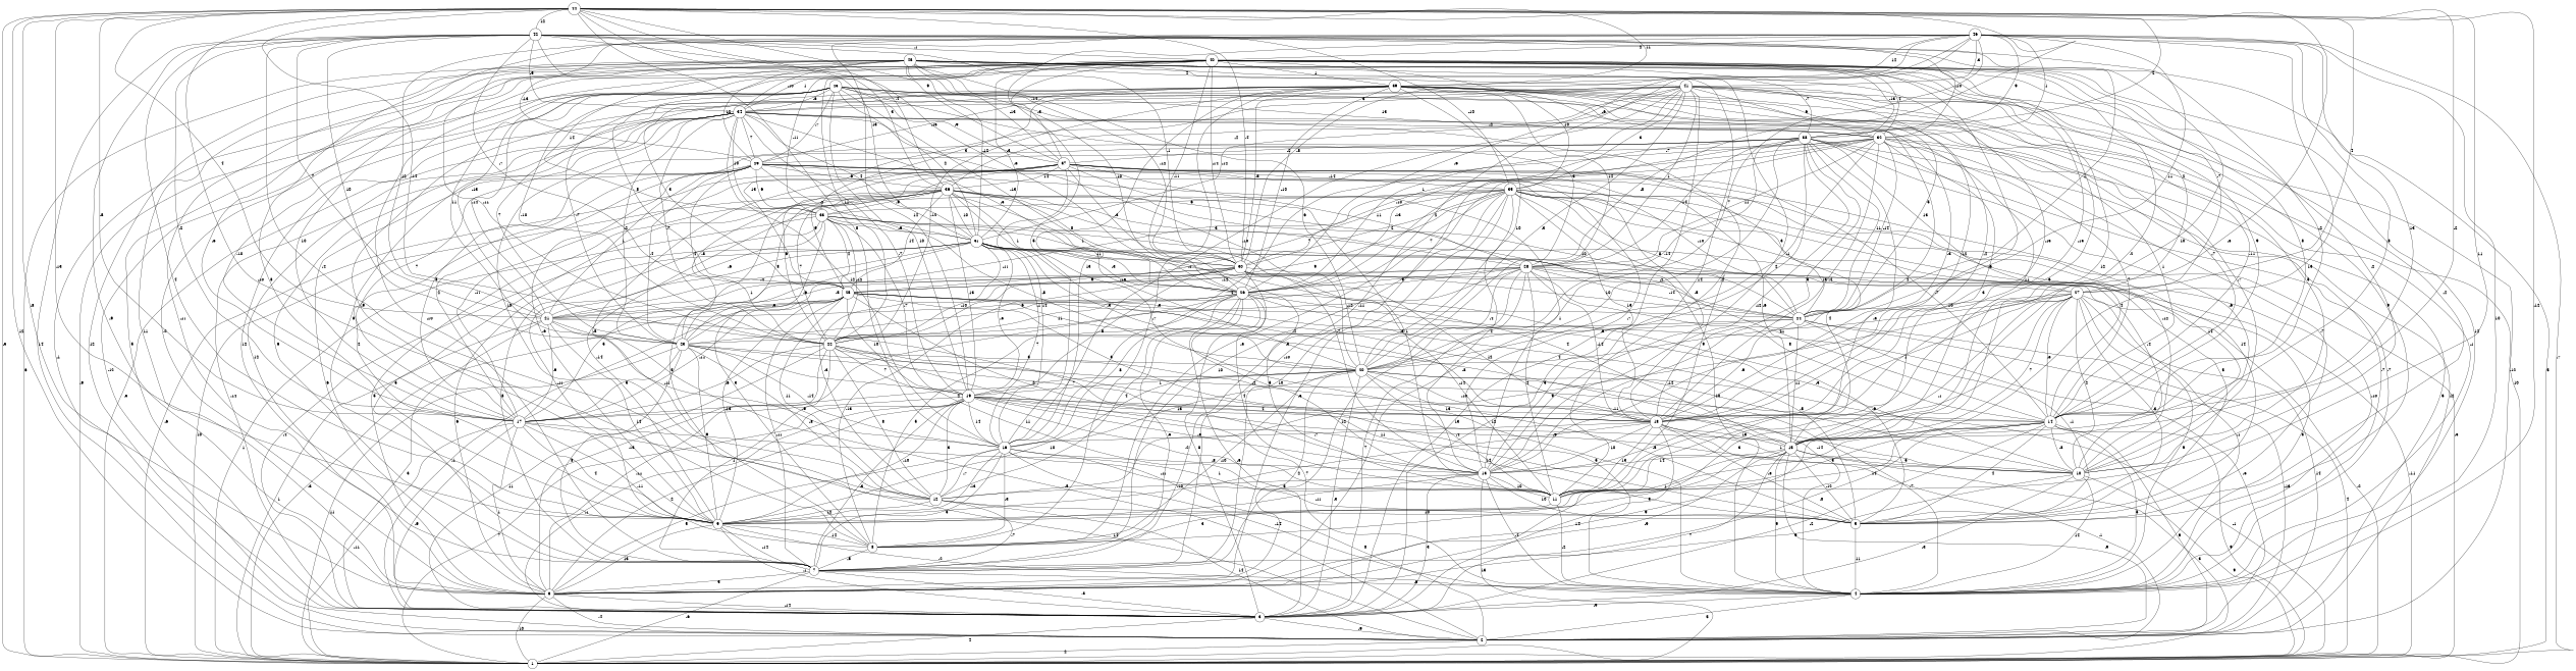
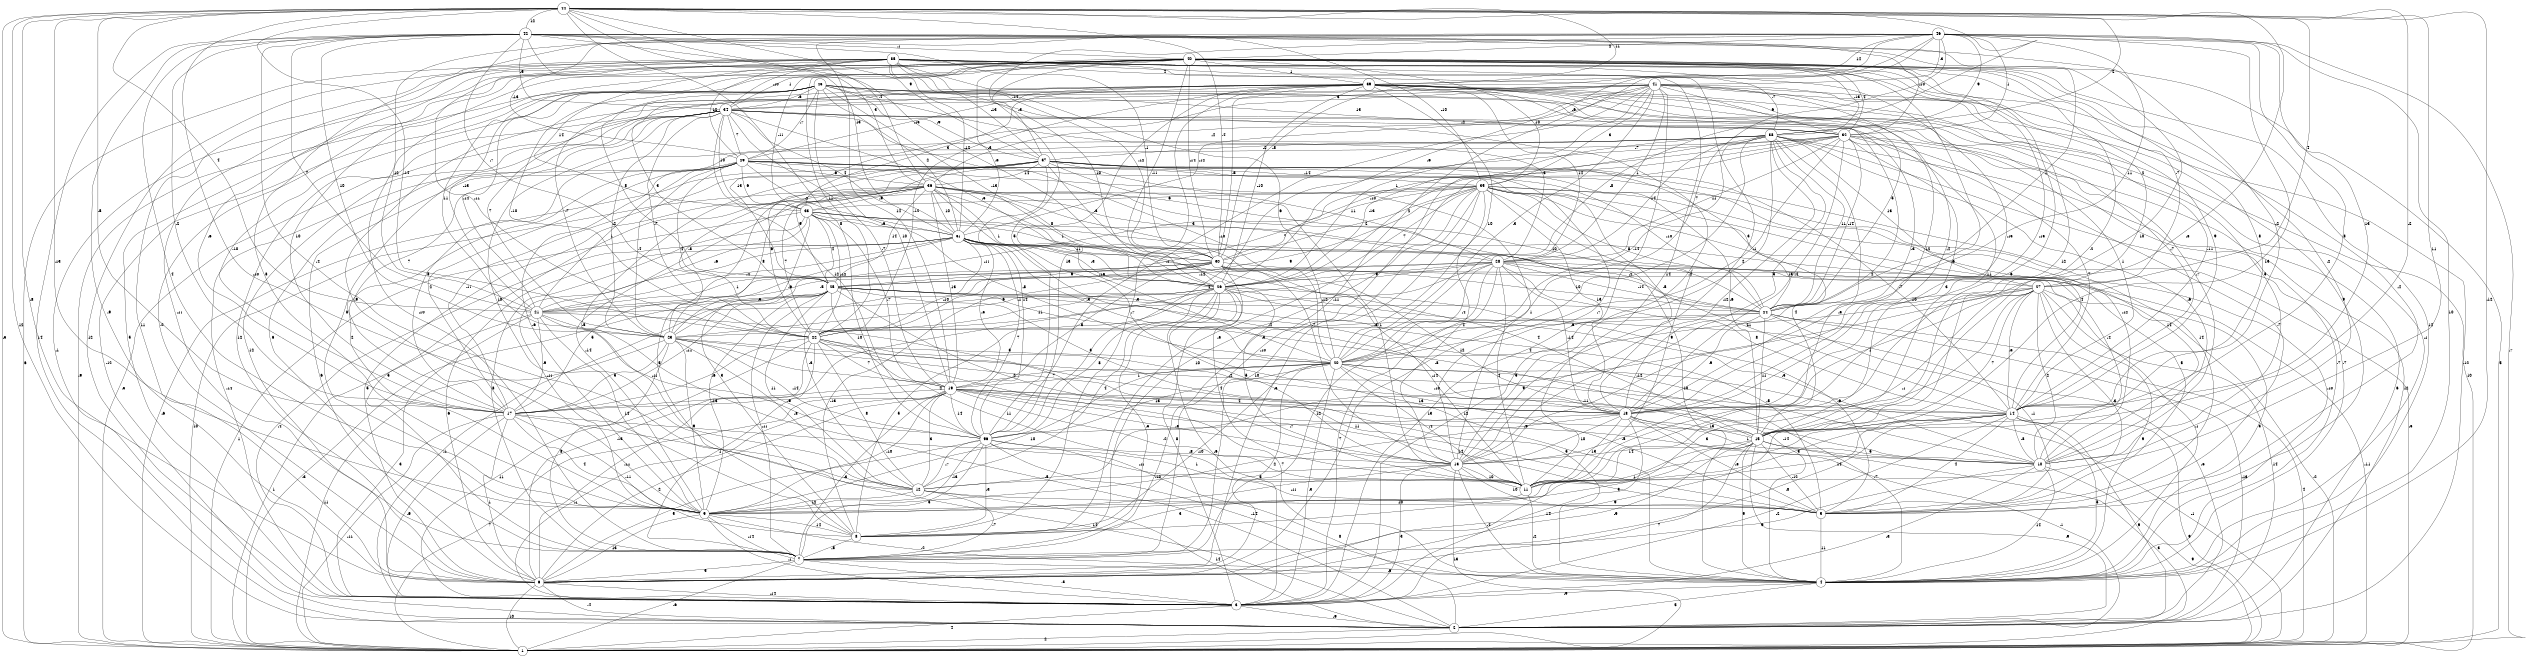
  graph {
    fontname="Helvetica,Arial,sans-serif"
    node [shape=circle]
    46
    1
    4
    7
    9
    11
    14
    15
-   16
+   16 [label=96]
    19
    20
    21
    24
    26
    29
    30
    32
    38
    39
    40
    41
    3
    2
    6
    8
    5
    10
    13
    12
    17
    18
    22
    23
    36
    25
    28
    27
    37
    33
    34
    31
    35
-   45
+   45 [label=85]
    44
    42
    43
    46 -- 1 [label=-7]
    46 -- 4 [label=10]
    46 -- 7 [label=-11]
    46 -- 9 [label=8]
    46 -- 11 [label=13]
    46 -- 14 [label=13]
    46 -- 15 [label=8]
    46 -- 16 [label=5]
    46 -- 19 [label=14]
    46 -- 20 [label=7]
    46 -- 21 [label=12]
    46 -- 24 [label=11]
    46 -- 26 [label=-6]
    46 -- 29 [label=-13]
    46 -- 30 [label=-8]
    46 -- 32 [label=1]
    46 -- 38 [label=9]
    46 -- 39 [label=14]
    46 -- 40 [label=2]
    46 -- 41 [label=-3]
    4 -- 3 [label=-9]
    4 -- 2 [label=5]
    7 -- 1 [label=-6]
    7 -- 4 [label=-6]
    7 -- 3 [label=-5]
    7 -- 6 [label=5]
    9 -- 4 [label=-2]
    9 -- 7 [label=-14]
    9 -- 3 [label=-1]
    9 -- 6 [label=13]
    9 -- 8 [label=14]
    11 -- 4 [label=-2]
    11 -- 8 [label=3]
    14 -- 1 [label=9]
    14 -- 4 [label=5]
    14 -- 7 [label=-8]
    14 -- 9 [label=14]
    14 -- 11 [label=3]
    14 -- 3 [label=-2]
    14 -- 2 [label=9]
    14 -- 6 [label=9]
    14 -- 5 [label=4]
    14 -- 10 [label=-8]
    15 -- 1 [label=3]
    15 -- 4 [label=9]
    15 -- 9 [label=1]
    15 -- 3 [label=7]
    15 -- 2 [label=-9]
    15 -- 6 [label=-9]
    15 -- 8 [label=3]
    15 -- 5 [label=-12]
    15 -- 10 [label=5]
    15 -- 13 [label=14]
    16 -- 4 [label=-14]
    16 -- 7 [label=3]
    16 -- 9 [label=-13]
    16 -- 11 [label=-11]
    16 -- 2 [label=8]
    16 -- 6 [label=5]
    16 -- 8 [label=-3]
    16 -- 13 [label=-8]
    16 -- 12 [label=-7]
    19 -- 1 [label=7]
    19 -- 7 [label=-3]
    19 -- 9 [label=-10]
    19 -- 11 [label=-2]
    19 -- 14 [label=13]
    19 -- 15 [label=13]
    19 -- 16 [label=14]
    19 -- 3 [label=-1]
    19 -- 6 [label=2]
    19 -- 5 [label=14]
    19 -- 10 [label=-9]
    19 -- 13 [label=-8]
    19 -- 12 [label=3]
    19 -- 17 [label=-9]
    19 -- 18 [label=4]
    20 -- 1 [label=-1]
    20 -- 4 [label=-7]
    20 -- 9 [label=10]
    20 -- 11 [label=-4]
    20 -- 16 [label=13]
    20 -- 19 [label=1]
    20 -- 3 [label=-3]
    20 -- 6 [label=5]
    20 -- 8 [label=-10]
    20 -- 5 [label=-5]
    20 -- 17 [label=2]
    20 -- 18 [label=-10]
    21 -- 1 [label=1]
    21 -- 4 [label=5]
    21 -- 9 [label=14]
    21 -- 16 [label=-11]
    21 -- 3 [label=3]
    21 -- 2 [label=-5]
    21 -- 17 [label=-9]
    24 -- 1 [label=4]
    24 -- 15 [label=11]
    24 -- 2 [label=-13]
    24 -- 5 [label=-1]
    24 -- 18 [label=-9]
    24 -- 22 [label=-6]
    24 -- 23 [label=-8]
    26 -- 7 [label=-5]
    26 -- 11 [label=4]
    26 -- 16 [label=8]
    26 -- 21 [label=6]
    26 -- 3 [label=-6]
    26 -- 2 [label=-5]
    26 -- 6 [label=-13]
    26 -- 8 [label=5]
    26 -- 5 [label=-6]
    26 -- 10 [label=-5]
    26 -- 13 [label=5]
    26 -- 12 [label=4]
    26 -- 22 [label=11]
    29 -- 9 [label=2]
    29 -- 21 [label=1]
    29 -- 24 [label=-10]
    29 -- 3 [label=-14]
    29 -- 6 [label=6]
    29 -- 5 [label=14]
    29 -- 10 [label=-12]
    29 -- 13 [label=1]
    29 -- 17 [label=2]
    29 -- 18 [label=-5]
    29 -- 22 [label=4]
    29 -- 23 [label=-4]
    29 -- 36 [label=6]
    30 -- 1 [label=-11]
    30 -- 4 [label=-1]
    30 -- 11 [label=-14]
    30 -- 15 [label=12]
    30 -- 19 [label=5]
    30 -- 21 [label=1]
    30 -- 24 [label=10]
    30 -- 3 [label=8]
    30 -- 8 [label=-13]
    30 -- 17 [label=5]
    30 -- 22 [label=-10]
    30 -- 25 [label=9]
    32 -- 4 [label=-7]
    32 -- 14 [label=7]
    32 -- 15 [label=3]
    32 -- 16 [label=4]
    32 -- 20 [label=-1]
    32 -- 24 [label=-14]
    32 -- 26 [label=2]
    32 -- 29 [label=-7]
    32 -- 30 [label=-10]
    32 -- 2 [label=6]
    32 -- 8 [label=-5]
    32 -- 5 [label=-7]
    32 -- 18 [label=-4]
    32 -- 28 [label=11]
    38 -- 4 [label=-7]
    38 -- 7 [label=-10]
    38 -- 9 [label=-6]
    38 -- 11 [label=-3]
    38 -- 20 [label=-14]
    38 -- 24 [label=11]
    38 -- 26 [label=-13]
    38 -- 3 [label=5]
    38 -- 2 [label=12]
    38 -- 6 [label=-8]
    38 -- 10 [label=-6]
    38 -- 13 [label=-12]
    38 -- 17 [label=8]
    38 -- 18 [label=5]
    38 -- 28 [label=14]
    38 -- 27 [label=13]
    38 -- 37 [label=-2]
    39 -- 1 [label=10]
    39 -- 4 [label=-1]
    39 -- 9 [label=-9]
    39 -- 14 [label=-7]
    39 -- 16 [label=13]
    39 -- 20 [label=10]
    39 -- 24 [label=5]
    39 -- 26 [label=-10]
    39 -- 29 [label=-13]
    39 -- 30 [label=-5]
    39 -- 32 [label=-6]
    39 -- 8 [label=-7]
    39 -- 10 [label=5]
    39 -- 13 [label=2]
    39 -- 18 [label=-4]
    39 -- 22 [label=-12]
    39 -- 23 [label=-7]
    39 -- 25 [label=3]
    39 -- 28 [label=14]
    39 -- 33 [label=3]
    39 -- 34 [label=-14]
    40 -- 1 [label=5]
    40 -- 4 [label=14]
    40 -- 7 [label=-10]
    40 -- 11 [label=6]
    40 -- 14 [label=8]
    40 -- 15 [label=-2]
    40 -- 21 [label=-13]
    40 -- 26 [label=-11]
    40 -- 30 [label=-14]
    40 -- 32 [label=4]
    40 -- 38 [label=-13]
    40 -- 39 [label=1]
    40 -- 3 [label=5]
    40 -- 2 [label=-1]
    40 -- 6 [label=-2]
    40 -- 10 [label=-2]
    40 -- 13 [label=-6]
    40 -- 17 [label=10]
    40 -- 18 [label=-13]
    40 -- 22 [label=11]
    40 -- 23 [label=11]
    40 -- 27 [label=-7]
    40 -- 37 [label=-3]
    40 -- 33 [label=-11]
    40 -- 34 [label=1]
    40 -- 31 [label=-3]
    40 -- 35 [label=10]
    41 -- 14 [label=-11]
    41 -- 15 [label=12]
    41 -- 16 [label=-1]
    41 -- 20 [label=-3]
    41 -- 26 [label=1]
    41 -- 32 [label=6]
    41 -- 3 [label=4]
    41 -- 2 [label=-12]
    41 -- 6 [label=12]
    41 -- 5 [label=9]
    41 -- 18 [label=12]
    41 -- 23 [label=7]
    41 -- 36 [label=-4]
    41 -- 25 [label=13]
    41 -- 28 [label=1]
    41 -- 34 [label=3]
    41 -- 31 [label=-12]
    41 -- 35 [label=3]
    3 -- 1 [label=4]
    3 -- 2 [label=-9]
    2 -- 1 [label=2]
    6 -- 1 [label=10]
    6 -- 3 [label=-14]
    6 -- 2 [label=-4]
    8 -- 7 [label=-5]
    5 -- 4 [label=11]
    10 -- 1 [label=9]
    10 -- 4 [label=14]
    10 -- 3 [label=-3]
    10 -- 6 [label=9]
    13 -- 1 [label=13]
    13 -- 4 [label=-4]
    13 -- 9 [label=-11]
    13 -- 11 [label=10]
    13 -- 3 [label=3]
    13 -- 5 [label=10]
    13 -- 12 [label=-10]
    12 -- 7 [label=-7]
    12 -- 9 [label=12]
    12 -- 2 [label=14]
    12 -- 5 [label=10]
    17 -- 1 [label=-11]
    17 -- 9 [label=4]
    17 -- 3 [label=-9]
    17 -- 2 [label=14]
    17 -- 6 [label=1]
    17 -- 8 [label=-11]
    17 -- 5 [label=1]
    18 -- 9 [label=2]
    18 -- 11 [label=13]
    18 -- 15 [label=13]
    18 -- 16 [label=-7]
    18 -- 3 [label=14]
    18 -- 2 [label=-1]
    18 -- 5 [label=-8]
    18 -- 10 [label=1]
    18 -- 13 [label=10]
    22 -- 4 [label=7]
    22 -- 7 [label=1]
    22 -- 19 [label=7]
    22 -- 20 [label=3]
    22 -- 3 [label=11]
    22 -- 6 [label=-11]
    22 -- 5 [label=11]
    22 -- 10 [label=-11]
    22 -- 12 [label=8]
    22 -- 17 [label=-6]
    23 -- 1 [label=11]
    23 -- 7 [label=8]
    23 -- 9 [label=9]
    23 -- 11 [label=11]
    23 -- 14 [label=-2]
    23 -- 16 [label=-14]
    23 -- 12 [label=-8]
    23 -- 17 [label=5]
    23 -- 18 [label=7]
    36 -- 1 [label=10]
    36 -- 4 [label=10]
    36 -- 7 [label=5]
    36 -- 11 [label=-3]
    36 -- 19 [label=13]
    36 -- 20 [label=-13]
    36 -- 24 [label=10]
    36 -- 26 [label=1]
    36 -- 30 [label=8]
    36 -- 6 [label=5]
    36 -- 8 [label=5]
    36 -- 13 [label=-7]
    36 -- 22 [label=7]
    36 -- 23 [label=8]
    36 -- 25 [label=14]
    36 -- 28 [label=3]
    36 -- 33 [label=-9]
    36 -- 31 [label=10]
    25 -- 1 [label=-3]
    25 -- 4 [label=-14]
    25 -- 7 [label=-11]
    25 -- 9 [label=-13]
    25 -- 19 [label=10]
    25 -- 21 [label=-5]
    25 -- 24 [label=-3]
    25 -- 3 [label=-1]
    25 -- 5 [label=-5]
    25 -- 10 [label=-12]
    25 -- 13 [label=2]
    25 -- 12 [label=11]
    25 -- 17 [label=-11]
    25 -- 18 [label=3]
    28 -- 4 [label=3]
    28 -- 7 [label=12]
    28 -- 11 [label=4]
    28 -- 14 [label=8]
    28 -- 20 [label=-4]
    28 -- 21 [label=-5]
    28 -- 24 [label=-14]
    28 -- 26 [label=9]
    28 -- 3 [label=7]
    28 -- 18 [label=-14]
    28 -- 22 [label=-12]
    28 -- 23 [label=-1]
    28 -- 25 [label=-12]
    28 -- 27 [label=13]
    27 -- 1 [label=-2]
    27 -- 4 [label=9]
    27 -- 11 [label=-1]
    27 -- 14 [label=-3]
    27 -- 15 [label=7]
    27 -- 20 [label=4]
    27 -- 24 [label=10]
    27 -- 2 [label=14]
    27 -- 6 [label=3]
    27 -- 5 [label=-3]
    27 -- 10 [label=2]
    27 -- 12 [label=9]
    27 -- 18 [label=1]
    37 -- 1 [label=-6]
    37 -- 11 [label=1]
    37 -- 14 [label=-7]
    37 -- 15 [label=-6]
    37 -- 16 [label=14]
    37 -- 24 [label=3]
    37 -- 30 [label=-3]
    37 -- 13 [label=-7]
    37 -- 12 [label=-5]
    37 -- 17 [label=-11]
    37 -- 22 [label=6]
    37 -- 23 [label=-8]
    37 -- 36 [label=14]
    37 -- 25 [label=9]
    37 -- 28 [label=11]
    37 -- 35 [label=-14]
    33 -- 1 [label=1]
    33 -- 7 [label=8]
    33 -- 19 [label=-7]
    33 -- 20 [label=-8]
    33 -- 21 [label=-6]
    33 -- 29 [label=6]
    33 -- 30 [label=1]
    33 -- 8 [label=3]
    33 -- 5 [label=5]
    33 -- 10 [label=-4]
    33 -- 22 [label=-12]
    33 -- 25 [label=4]
    33 -- 31 [label=-6]
    34 -- 1 [label=-3]
    34 -- 7 [label=6]
    34 -- 9 [label=8]
    34 -- 14 [label=1]
    34 -- 15 [label=11]
    34 -- 16 [label=12]
    34 -- 19 [label=-7]
    34 -- 20 [label=-10]
    34 -- 26 [label=-5]
    34 -- 29 [label=7]
    34 -- 32 [label=-2]
    34 -- 6 [label=12]
    34 -- 12 [label=10]
    34 -- 17 [label=7]
    34 -- 22 [label=-7]
    34 -- 23 [label=-2]
    34 -- 33 [label=10]
    34 -- 31 [label=4]
    31 -- 4 [label=12]
    31 -- 9 [label=-11]
    31 -- 14 [label=-1]
    31 -- 15 [label=4]
    31 -- 16 [label=7]
    31 -- 19 [label=-5]
    31 -- 20 [label=-3]
    31 -- 21 [label=-4]
    31 -- 24 [label=-2]
    31 -- 26 [label=-3]
    31 -- 29 [label=-2]
    31 -- 30 [label=11]
    31 -- 3 [label=-4]
    31 -- 6 [label=6]
    31 -- 12 [label=-3]
    31 -- 18 [label=-4]
    31 -- 23 [label=-6]
    35 -- 1 [label=-3]
    35 -- 4 [label=-10]
    35 -- 7 [label=10]
    35 -- 9 [label=-14]
    35 -- 11 [label=9]
    35 -- 14 [label=4]
    35 -- 15 [label=4]
    35 -- 24 [label=8]
    35 -- 26 [label=7]
    35 -- 30 [label=2]
    35 -- 6 [label=-5]
    35 -- 8 [label=10]
    35 -- 10 [label=14]
    35 -- 13 [label=4]
    35 -- 18 [label=13]
    35 -- 22 [label=9]
    35 -- 23 [label=-11]
    35 -- 25 [label=7]
    35 -- 33 [label=6]
    45 -- 1 [label=6]
    45 -- 7 [label=-11]
    45 -- 11 [label=14]
    45 -- 14 [label=9]
    45 -- 20 [label=6]
    45 -- 26 [label=10]
    45 -- 29 [label=12]
    45 -- 30 [label=-12]
    45 -- 38 [label=-7]
    45 -- 41 [label=4]
    45 -- 3 [label=12]
    45 -- 6 [label=11]
    45 -- 5 [label=-4]
    45 -- 13 [label=2]
    45 -- 17 [label=-6]
    45 -- 18 [label=-13]
    45 -- 22 [label=-11]
    45 -- 27 [label=2]
    45 -- 37 [label=-13]
    45 -- 33 [label=14]
    45 -- 34 [label=-10]
    45 -- 31 [label=-12]
    44 -- 1 [label=-5]
    44 -- 4 [label=-12]
    44 -- 9 [label=-13]
    44 -- 11 [label=11]
    44 -- 15 [label=-2]
    44 -- 16 [label=8]
    44 -- 20 [label=-8]
    44 -- 21 [label=4]
    44 -- 30 [label=-4]
    44 -- 38 [label=2]
    44 -- 39 [label=11]
    44 -- 2 [label=12]
    44 -- 6 [label=-8]
    44 -- 8 [label=-10]
    44 -- 13 [label=-8]
    44 -- 17 [label=-5]
    44 -- 22 [label=-14]
    44 -- 36 [label=-4]
    44 -- 27 [label=4]
    44 -- 37 [label=9]
    44 -- 31 [label=13]
    44 -- 42 [label=12]
    42 -- 9 [label=4]
    42 -- 14 [label=-2]
    42 -- 15 [label=10]
    42 -- 21 [label=7]
    42 -- 24 [label=1]
    42 -- 26 [label=-3]
    42 -- 30 [label=-1]
    42 -- 32 [label=-10]
    42 -- 40 [label=-1]
    42 -- 2 [label=14]
    42 -- 6 [label=-9]
    42 -- 12 [label=-4]
    42 -- 17 [label=-2]
    42 -- 23 [label=10]
    42 -- 36 [label=3]
    42 -- 25 [label=-7]
    42 -- 34 [label=-5]
    42 -- 35 [label=-10]
    43 -- 1 [label=-9]
    43 -- 19 [label=10]
    43 -- 21 [label=-14]
    43 -- 26 [label=-13]
    43 -- 29 [label=-7]
    43 -- 32 [label=13]
    43 -- 2 [label=-12]
    43 -- 10 [label=-7]
    43 -- 13 [label=-4]
    43 -- 17 [label=-10]
    43 -- 18 [label=-3]
    43 -- 22 [label=-10]
    43 -- 25 [label=8]
    43 -- 28 [label=3]
    43 -- 37 [label=-9]
    43 -- 34 [label=-6]
    43 -- 31 [label=2]
  }
